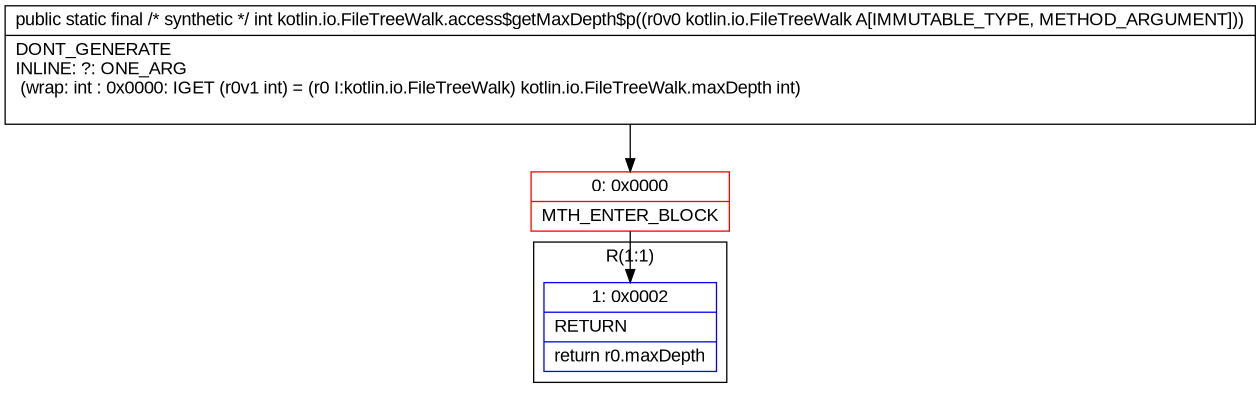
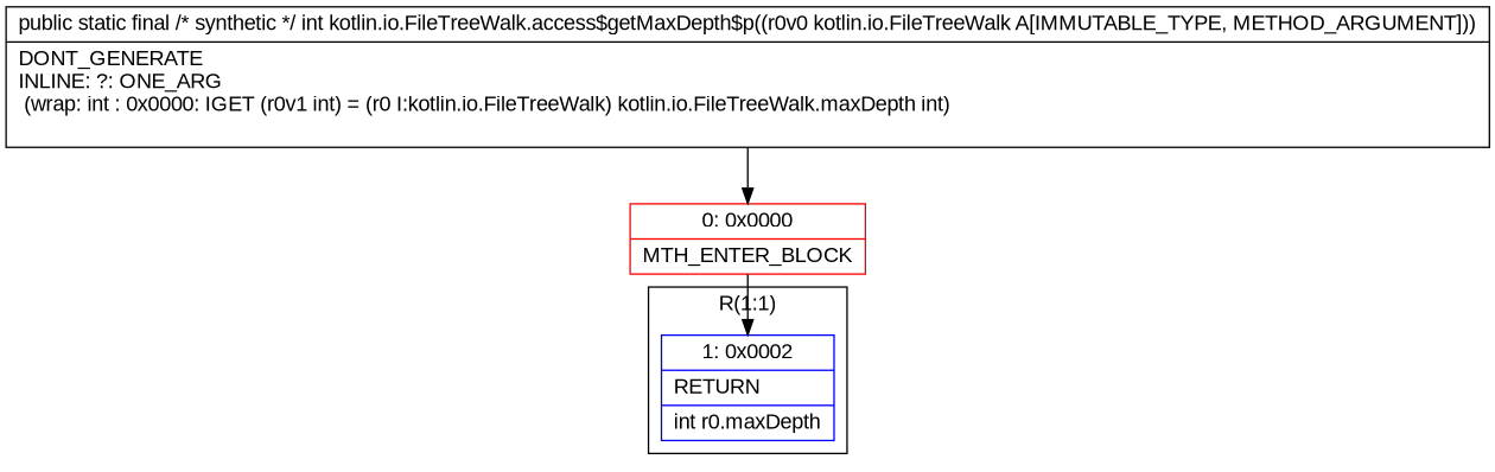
  digraph {
    fontname="Liberation Sans"
    node [shape=record fontname="Liberation Sans"]
    edge [fontname="Liberation Sans"]
-   n1 [color=blue label="{1\:\ 0x0002|RETURN\l|return r0.maxDepth\l}"]
+   n1 [color=blue label="{1\:\ 0x0002|RETURN\l|int r0.maxDepth\l}"]
    n2 [color=red label="{0\:\ 0x0000|MTH_ENTER_BLOCK\l}"]
    n3 [label="{public static final \/* synthetic *\/ int kotlin.io.FileTreeWalk.access$getMaxDepth$p((r0v0 kotlin.io.FileTreeWalk A[IMMUTABLE_TYPE, METHOD_ARGUMENT]))  | DONT_GENERATE\lINLINE: ?: ONE_ARG  \l  (wrap: int : 0x0000: IGET  (r0v1 int) = (r0 I:kotlin.io.FileTreeWalk) kotlin.io.FileTreeWalk.maxDepth int)\l\l}"]
    subgraph cluster_1 {
      label="R(1:1)"
      n1
    }
    n2 -> n1
    n3 -> n2
  }
